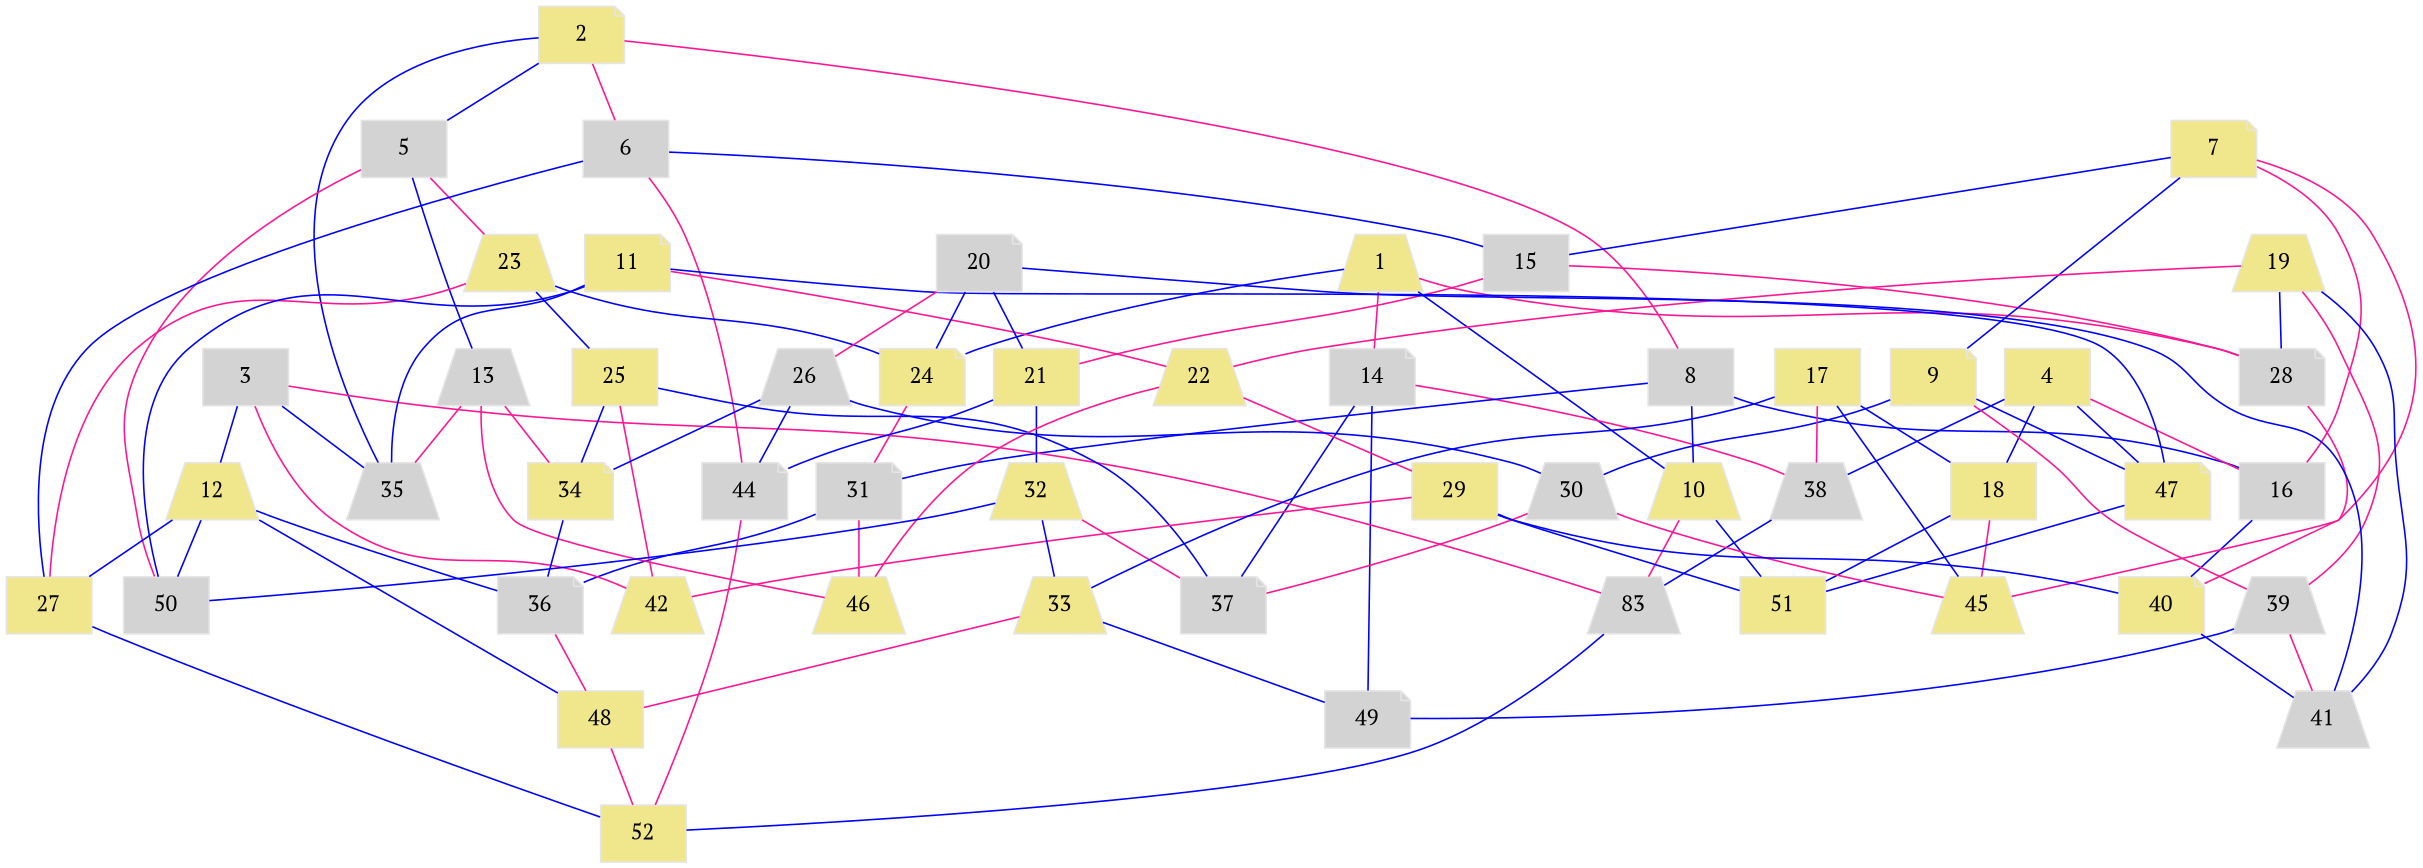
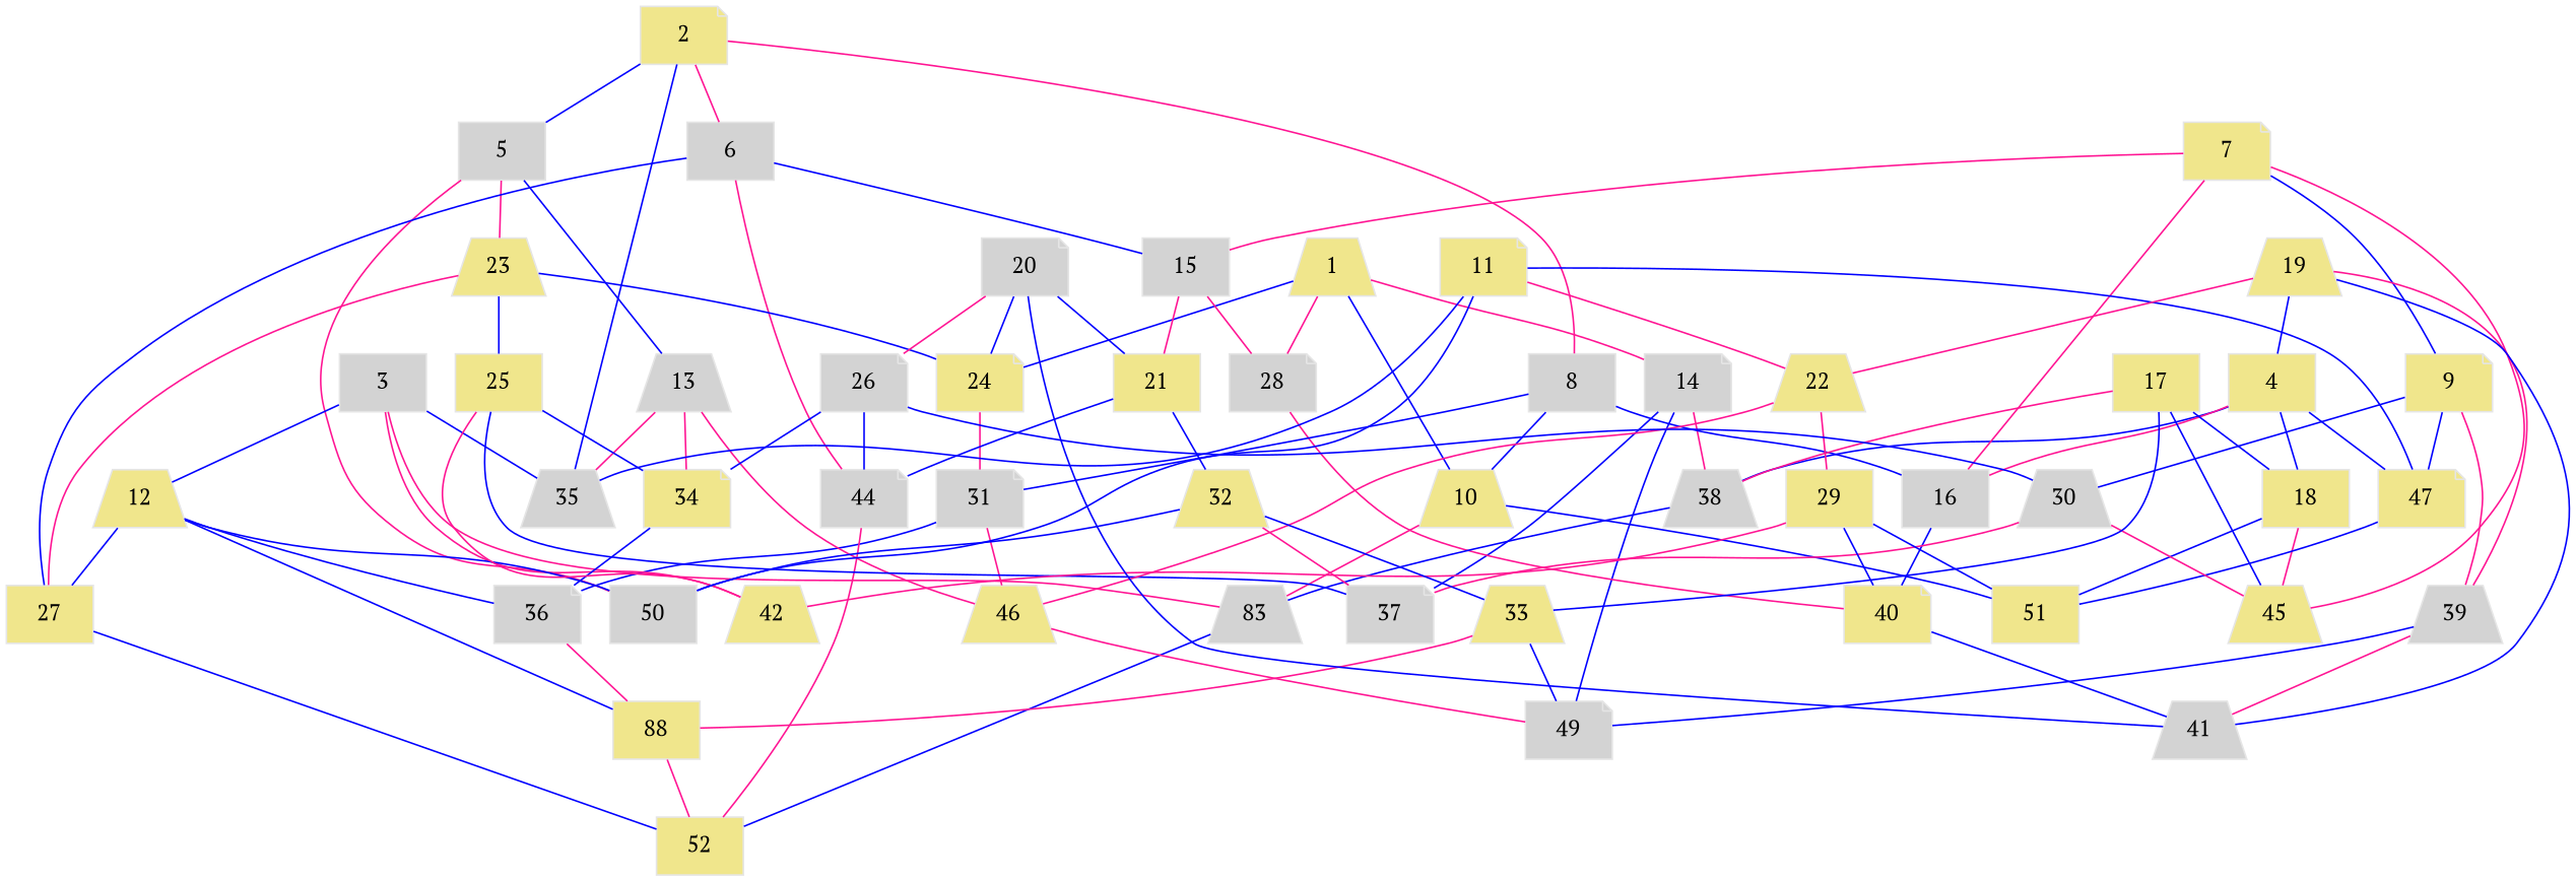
  graph {
    fontname="PT Serif"
    node [color=gray90 fillcolor=khaki fontname="PT Serif" shape=trapezium style=filled]
    edge [color=blue fontname="PT Serif"]
    1
    10
    14 [fillcolor=lightgrey shape=note]
    24 [shape=note]
    28 [fillcolor=lightgrey shape=note]
    n6 [fillcolor=lightgrey label=83]
    51 [shape=box]
    38 [fillcolor=lightgrey]
    37 [fillcolor=lightgrey shape=note]
    49 [fillcolor=lightgrey shape=note]
    31 [fillcolor=lightgrey shape=note]
    40 [shape=note]
    2 [shape=note]
    5 [fillcolor=lightgrey shape=box]
    6 [fillcolor=lightgrey shape=box]
    8 [fillcolor=lightgrey shape=box]
    35 [fillcolor=lightgrey]
    13 [fillcolor=lightgrey]
    23
    50 [fillcolor=lightgrey shape=box]
    15 [fillcolor=lightgrey shape=box]
    27 [shape=box]
    44 [fillcolor=lightgrey shape=note]
    16 [fillcolor=lightgrey shape=box]
    3 [fillcolor=lightgrey shape=box]
    12
    42
    36 [fillcolor=lightgrey shape=note]
-   48 [shape=box]
+   48 [shape=box label=88]
    52 [shape=box]
    4 [shape=box]
    18 [shape=box]
    47 [shape=note]
    45
    34 [shape=note]
    46
    25 [shape=box]
    21 [shape=box]
    7 [shape=note]
    9 [shape=note]
    30 [fillcolor=lightgrey]
    39 [fillcolor=lightgrey]
    41 [fillcolor=lightgrey]
    11 [shape=note]
    22
    29 [shape=box]
    32
    17 [shape=box]
    33
    19
    20 [fillcolor=lightgrey shape=note]
-   26 [fillcolor=lightgrey]
+   26 [fillcolor=lightgrey shape=note]
    1 -- 10
    1 -- 14 [color=deeppink]
    1 -- 24
    1 -- 28 [color=deeppink]
    10 -- n6 [color=deeppink]
    10 -- 51
    14 -- 38 [color=deeppink]
    14 -- 37
    14 -- 49
    24 -- 31 [color=deeppink]
    28 -- 40 [color=deeppink]
    n6 -- 52
    38 -- n6
    31 -- 36
    31 -- 46 [color=deeppink]
    40 -- 41
    2 -- 5
    2 -- 6 [color=deeppink]
    2 -- 8 [color=deeppink]
    2 -- 35
    5 -- 13
    5 -- 23 [color=deeppink]
    5 -- 50 [color=deeppink]
    6 -- 15
    6 -- 27
    6 -- 44 [color=deeppink]
    8 -- 10
    8 -- 31
    8 -- 16
    13 -- 35 [color=deeppink]
    13 -- 34 [color=deeppink]
    13 -- 46 [color=deeppink]
    23 -- 24
    23 -- 27 [color=deeppink]
    23 -- 25
    15 -- 28 [color=deeppink]
    15 -- 21 [color=deeppink]
    27 -- 52
    44 -- 52 [color=deeppink]
    16 -- 40
    3 -- n6 [color=deeppink]
    3 -- 35
    3 -- 12
    3 -- 42 [color=deeppink]
    12 -- 50
    12 -- 27
    12 -- 36
    12 -- 48
    36 -- 48 [color=deeppink]
    48 -- 52 [color=deeppink]
    4 -- 38
    4 -- 16 [color=deeppink]
    4 -- 18
    4 -- 47
    18 -- 51
    18 -- 45 [color=deeppink]
    47 -- 51
    34 -- 36
+   46 -- 49 [color=deeppink]
    25 -- 37
    25 -- 42 [color=deeppink]
    25 -- 34
    21 -- 44
    21 -- 32
-   7 -- 15
+   7 -- 15 [color=deeppink]
    7 -- 16 [color=deeppink]
    7 -- 45 [color=deeppink]
    7 -- 9
    9 -- 47
    9 -- 30
    9 -- 39 [color=deeppink]
    30 -- 37 [color=deeppink]
    30 -- 45 [color=deeppink]
    39 -- 49
    39 -- 41 [color=deeppink]
    11 -- 35
    11 -- 50
    11 -- 47
    11 -- 22 [color=deeppink]
    22 -- 46 [color=deeppink]
    22 -- 29 [color=deeppink]
    29 -- 51
    29 -- 40
    29 -- 42 [color=deeppink]
    32 -- 37 [color=deeppink]
    32 -- 50
    32 -- 33
    17 -- 38 [color=deeppink]
    17 -- 18
    17 -- 45
    17 -- 33
    33 -- 49
    33 -- 48 [color=deeppink]
-   19 -- 28
+   19 -- 4
    19 -- 39 [color=deeppink]
    19 -- 41
    19 -- 22 [color=deeppink]
    20 -- 24
    20 -- 21
    20 -- 41
    20 -- 26 [color=deeppink]
    26 -- 44
    26 -- 34
    26 -- 30
  }
